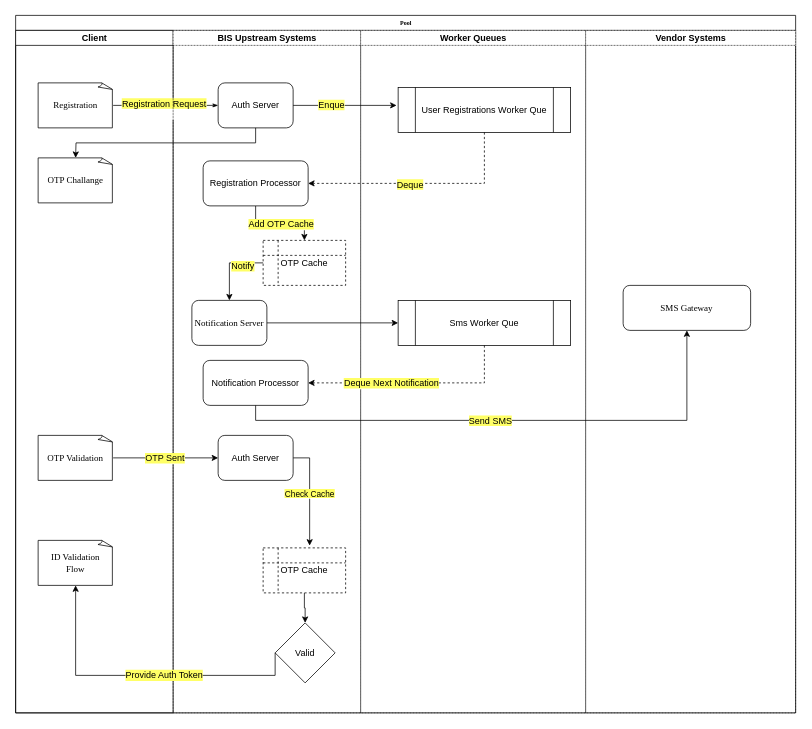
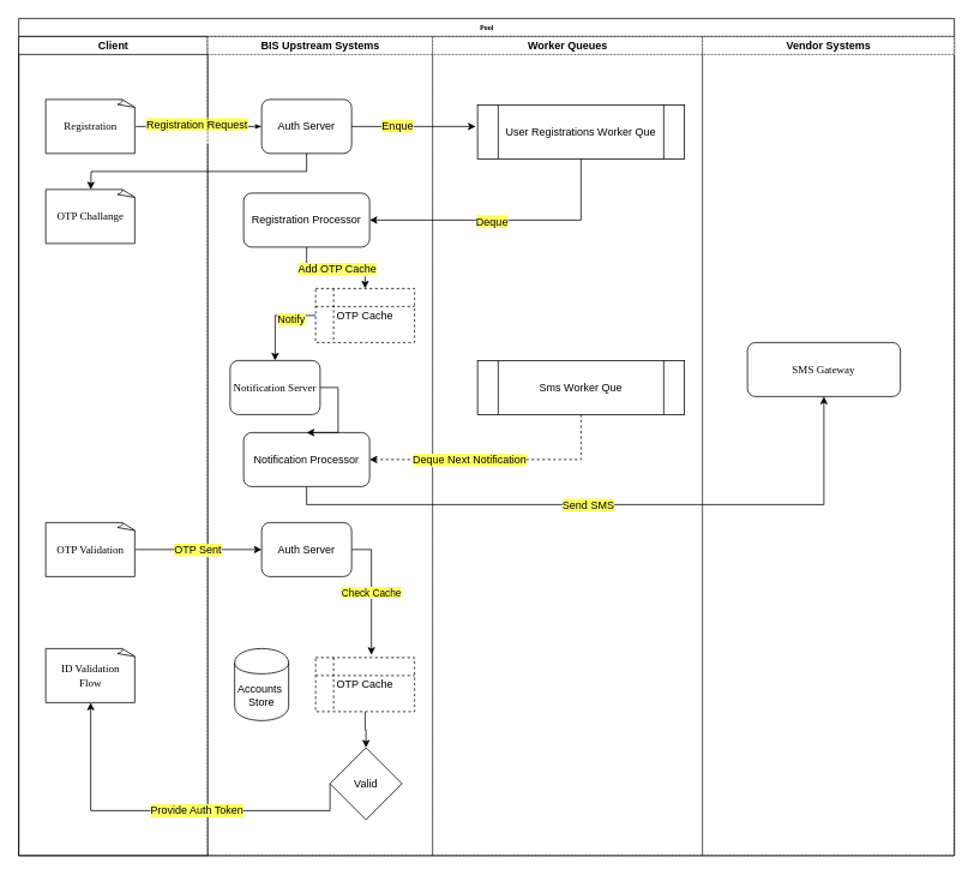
  <mxCell id="0" />
  <mxCell id="1" parent="0" />
  <mxCell id="2" value="Pool" style="swimlane;html=1;childLayout=stackLayout;startSize=20;rounded=0;shadow=0;labelBackgroundColor=none;strokeColor=#000000;strokeWidth=1;fillColor=#ffffff;fontFamily=Verdana;fontSize=8;fontColor=#000000;align=center;" vertex="1" parent="1"><mxGeometry x="20" y="20" width="1040" height="930" as="geometry" /></mxCell>
  <mxCell id="3" value="Client" style="swimlane;html=1;startSize=20;" vertex="1" parent="2"><mxGeometry y="20" width="210" height="910" as="geometry" /></mxCell>
  <mxCell id="4" value="&lt;font style=&quot;font-size: 12px&quot;&gt;Registration&lt;br&gt;&lt;/font&gt;" style="whiteSpace=wrap;html=1;shape=mxgraph.basic.document;shadow=0;fontFamily=Verdana;fontSize=8;fontColor=#000000;align=center;strokeColor=#000000;strokeWidth=1;fillColor=#ffffff;" vertex="1" parent="3"><mxGeometry x="30" y="70" width="100" height="60" as="geometry" /></mxCell>
  <mxCell id="5" value="&lt;font style=&quot;font-size: 12px&quot;&gt;OTP Challange&lt;/font&gt;" style="whiteSpace=wrap;html=1;shape=mxgraph.basic.document;shadow=0;fontFamily=Verdana;fontSize=8;fontColor=#000000;align=center;strokeColor=#000000;strokeWidth=1;fillColor=#ffffff;" vertex="1" parent="3"><mxGeometry x="30" y="170" width="100" height="60" as="geometry" /></mxCell>
  <mxCell id="6" value="&lt;font style=&quot;font-size: 12px&quot;&gt;OTP Validation&lt;/font&gt;" style="whiteSpace=wrap;html=1;shape=mxgraph.basic.document;shadow=0;fontFamily=Verdana;fontSize=8;fontColor=#000000;align=center;strokeColor=#000000;strokeWidth=1;fillColor=#ffffff;" vertex="1" parent="3"><mxGeometry x="30" y="540" width="100" height="60" as="geometry" /></mxCell>
  <mxCell id="7" value="&lt;font style=&quot;font-size: 12px&quot;&gt;ID Validation&lt;br&gt;Flow&lt;br&gt;&lt;/font&gt;" style="whiteSpace=wrap;html=1;shape=mxgraph.basic.document;shadow=0;fontFamily=Verdana;fontSize=8;fontColor=#000000;align=center;strokeColor=#000000;strokeWidth=1;fillColor=#ffffff;" vertex="1" parent="3"><mxGeometry x="30" y="680" width="100" height="60" as="geometry" /></mxCell>
  <mxCell id="8" style="edgeStyle=orthogonalEdgeStyle;rounded=1;html=1;labelBackgroundColor=none;startArrow=none;startFill=0;startSize=5;endArrow=classicThin;endFill=1;endSize=5;jettySize=auto;orthogonalLoop=1;strokeColor=#000000;strokeWidth=1;fontFamily=Verdana;fontSize=8;fontColor=#000000;entryX=0;entryY=0.5;entryDx=0;entryDy=0;" edge="1" parent="2" source="4" target="11"><mxGeometry relative="1" as="geometry"><mxPoint x="190" y="115" as="targetPoint" /></mxGeometry></mxCell>
  <mxCell id="9" value="&lt;span style=&quot;background-color: rgb(255 , 255 , 102)&quot;&gt;Registration Request&lt;br&gt;&lt;br&gt;&lt;/span&gt;" style="text;html=1;resizable=0;points=[];align=center;verticalAlign=middle;labelBackgroundColor=#ffffff;" vertex="1" connectable="0" parent="8"><mxGeometry x="-0.314" relative="1" as="geometry"><mxPoint x="19" y="4" as="offset" /></mxGeometry></mxCell>
  <mxCell id="10" value="BIS Upstream Systems" style="swimlane;html=1;startSize=20;dashed=1;dashPattern=1 1;" vertex="1" parent="2"><mxGeometry x="210" y="20" width="250" height="910" as="geometry" /></mxCell>
  <mxCell id="11" value="&lt;p&gt;&lt;span id=&quot;docs-internal-guid-2077749d-7fff-49c3-02e4-d4d9bcf073a4&quot;&gt;&lt;span style=&quot;font-family: &amp;#34;arial&amp;#34; ; background-color: transparent ; vertical-align: baseline ; white-space: pre-wrap&quot;&gt;&lt;font style=&quot;font-size: 12px&quot;&gt;Auth Server&lt;/font&gt;&lt;/span&gt;&lt;/span&gt;&lt;/p&gt;" style="rounded=1;whiteSpace=wrap;html=1;shadow=0;labelBackgroundColor=none;strokeColor=#000000;strokeWidth=1;fillColor=#ffffff;fontFamily=Verdana;fontSize=8;fontColor=#000000;align=center;" vertex="1" parent="10"><mxGeometry x="60" y="70" width="100" height="60" as="geometry" /></mxCell>
  <mxCell id="12" value="&lt;span style=&quot;font-family: &amp;#34;arial&amp;#34; ; font-size: 12px ; white-space: pre-wrap&quot;&gt;Notification Processor&lt;/span&gt;" style="rounded=1;whiteSpace=wrap;html=1;shadow=0;labelBackgroundColor=none;strokeColor=#000000;strokeWidth=1;fillColor=#ffffff;fontFamily=Verdana;fontSize=8;fontColor=#000000;align=center;" vertex="1" parent="10"><mxGeometry x="40" y="440" width="140" height="60" as="geometry" /></mxCell>
  <mxCell id="13" value="OTP Cache" style="shape=internalStorage;whiteSpace=wrap;html=1;backgroundOutline=1;dashed=1;" vertex="1" parent="10"><mxGeometry x="120" y="280" width="110" height="60" as="geometry" /></mxCell>
  <mxCell id="14" value="&lt;font style=&quot;font-size: 12px&quot;&gt;Notification Server&lt;/font&gt;" style="rounded=1;whiteSpace=wrap;html=1;shadow=0;labelBackgroundColor=none;strokeColor=#000000;strokeWidth=1;fillColor=#ffffff;fontFamily=Verdana;fontSize=8;fontColor=#000000;align=center;" vertex="1" parent="10"><mxGeometry x="25" y="360" width="100" height="60" as="geometry" /></mxCell>
  <mxCell id="15" value="&lt;span style=&quot;background-color: rgb(255 , 255 , 102)&quot;&gt;Check Cache&lt;/span&gt;" style="edgeStyle=orthogonalEdgeStyle;rounded=0;orthogonalLoop=1;jettySize=auto;html=1;exitX=1;exitY=0.5;exitDx=0;exitDy=0;entryX=0.564;entryY=-0.05;entryDx=0;entryDy=0;entryPerimeter=0;" edge="1" parent="10" source="16" target="18"><mxGeometry relative="1" as="geometry" /></mxCell>
  <mxCell id="16" value="&lt;p&gt;&lt;span id=&quot;docs-internal-guid-2077749d-7fff-49c3-02e4-d4d9bcf073a4&quot;&gt;&lt;span style=&quot;font-family: &amp;#34;arial&amp;#34; ; background-color: transparent ; vertical-align: baseline ; white-space: pre-wrap&quot;&gt;&lt;font style=&quot;font-size: 12px&quot;&gt;Auth Server&lt;/font&gt;&lt;/span&gt;&lt;/span&gt;&lt;/p&gt;" style="rounded=1;whiteSpace=wrap;html=1;shadow=0;labelBackgroundColor=none;strokeColor=#000000;strokeWidth=1;fillColor=#ffffff;fontFamily=Verdana;fontSize=8;fontColor=#000000;align=center;" vertex="1" parent="10"><mxGeometry x="60" y="540" width="100" height="60" as="geometry" /></mxCell>
  <mxCell id="17" style="edgeStyle=orthogonalEdgeStyle;rounded=0;orthogonalLoop=1;jettySize=auto;html=1;exitX=0.5;exitY=1;exitDx=0;exitDy=0;" edge="1" parent="10" source="18" target="20"><mxGeometry relative="1" as="geometry" /></mxCell>
  <mxCell id="18" value="OTP Cache" style="shape=internalStorage;whiteSpace=wrap;html=1;backgroundOutline=1;dashed=1;" vertex="1" parent="10"><mxGeometry x="120" y="690" width="110" height="60" as="geometry" /></mxCell>
+ <mxCell id="19" value="Accounts&amp;nbsp;&lt;br&gt;Store" style="shape=cylinder;whiteSpace=wrap;html=1;boundedLbl=1;backgroundOutline=1;" vertex="1" parent="10"><mxGeometry x="30" y="680" width="60" height="80" as="geometry" /></mxCell>
  <mxCell id="20" value="Valid" style="rhombus;whiteSpace=wrap;html=1;" vertex="1" parent="10"><mxGeometry x="136" y="790" width="80" height="80" as="geometry" /></mxCell>
  <mxCell id="21" style="edgeStyle=orthogonalEdgeStyle;rounded=0;orthogonalLoop=1;jettySize=auto;html=1;exitX=0;exitY=0.5;exitDx=0;exitDy=0;entryX=0.5;entryY=0;entryDx=0;entryDy=0;" edge="1" parent="10" source="13" target="14"><mxGeometry relative="1" as="geometry" /></mxCell>
  <mxCell id="22" value="&lt;font color=&quot;#000000&quot; style=&quot;background-color: rgb(255 , 255 , 102)&quot;&gt;Notify&lt;/font&gt;" style="text;html=1;resizable=0;points=[];align=center;verticalAlign=middle;labelBackgroundColor=#ffffff;fontColor=#FFFF66;" vertex="1" connectable="0" parent="21"><mxGeometry x="0.036" y="17" relative="1" as="geometry"><mxPoint as="offset" /></mxGeometry></mxCell>
  <mxCell id="23" value="Worker Queues" style="swimlane;html=1;startSize=20;dashed=1;dashPattern=1 1;" vertex="1" parent="2"><mxGeometry x="460" y="20" width="300" height="910" as="geometry" /></mxCell>
  <mxCell id="24" value="&lt;span id=&quot;docs-internal-guid-0f14bd20-7fff-1467-3f81-4064697fa3dc&quot;&gt;&lt;span style=&quot;font-family: &amp;#34;arial&amp;#34; ; background-color: transparent ; vertical-align: baseline ; white-space: pre-wrap&quot;&gt;&lt;font style=&quot;font-size: 12px&quot;&gt;User Registrations Worker Que&lt;/font&gt;&lt;/span&gt;&lt;/span&gt;" style="shape=process;whiteSpace=wrap;html=1;backgroundOutline=1;" vertex="1" parent="23"><mxGeometry x="50" y="76" width="230" height="60" as="geometry" /></mxCell>
  <mxCell id="25" value="&lt;span id=&quot;docs-internal-guid-0f14bd20-7fff-1467-3f81-4064697fa3dc&quot;&gt;&lt;span style=&quot;font-family: &amp;#34;arial&amp;#34; ; background-color: transparent ; vertical-align: baseline ; white-space: pre-wrap&quot;&gt;&lt;font style=&quot;font-size: 12px&quot;&gt;Sms Worker Que&lt;/font&gt;&lt;/span&gt;&lt;/span&gt;" style="shape=process;whiteSpace=wrap;html=1;backgroundOutline=1;" vertex="1" parent="23"><mxGeometry x="50" y="360" width="230" height="60" as="geometry" /></mxCell>
  <mxCell id="26" value="Vendor Systems" style="swimlane;html=1;startSize=20;dashed=1;dashPattern=1 1;" vertex="1" parent="2"><mxGeometry x="760" y="20" width="280" height="910" as="geometry" /></mxCell>
  <mxCell id="27" value="&lt;font style=&quot;font-size: 12px&quot;&gt;SMS Gateway&lt;/font&gt;" style="rounded=1;whiteSpace=wrap;html=1;shadow=0;labelBackgroundColor=none;strokeColor=#000000;strokeWidth=1;fillColor=#ffffff;fontFamily=Verdana;fontSize=8;fontColor=#000000;align=center;" vertex="1" parent="26"><mxGeometry x="50" y="340" width="170" height="60" as="geometry" /></mxCell>
  <mxCell id="28" style="edgeStyle=orthogonalEdgeStyle;rounded=0;orthogonalLoop=1;jettySize=auto;html=1;exitX=1;exitY=0.5;exitDx=0;exitDy=0;entryX=-0.009;entryY=0.4;entryDx=0;entryDy=0;entryPerimeter=0;" edge="1" parent="2" source="11" target="24"><mxGeometry relative="1" as="geometry" /></mxCell>
  <mxCell id="29" value="&lt;span style=&quot;background-color: rgb(255 , 255 , 102)&quot;&gt;Enque&lt;/span&gt;" style="text;html=1;resizable=0;points=[];align=center;verticalAlign=middle;labelBackgroundColor=#ffffff;" vertex="1" connectable="0" parent="28"><mxGeometry x="-0.273" y="-2" relative="1" as="geometry"><mxPoint y="-3" as="offset" /></mxGeometry></mxCell>
- <mxCell id="30" style="edgeStyle=orthogonalEdgeStyle;rounded=0;orthogonalLoop=1;jettySize=auto;html=1;exitX=1;exitY=0.5;exitDx=0;exitDy=0;entryX=0;entryY=0.5;entryDx=0;entryDy=0;" edge="1" parent="2" source="14" target="25"><mxGeometry relative="1" as="geometry" /></mxCell>
+ <mxCell id="30" style="edgeStyle=orthogonalEdgeStyle;rounded=0;orthogonalLoop=1;jettySize=auto;html=1;exitX=1;exitY=0.5;exitDx=0;exitDy=0;" edge="1" parent="2" source="14" target="12"><mxGeometry relative="1" as="geometry" /></mxCell>
  <mxCell id="31" style="edgeStyle=orthogonalEdgeStyle;rounded=0;orthogonalLoop=1;jettySize=auto;html=1;exitX=0.5;exitY=1;exitDx=0;exitDy=0;entryX=1;entryY=0.5;entryDx=0;entryDy=0;dashed=1;" edge="1" parent="2" source="25" target="12"><mxGeometry relative="1" as="geometry" /></mxCell>
  <mxCell id="32" value="&lt;span style=&quot;background-color: rgb(255 , 255 , 102)&quot;&gt;Deque Next Notification&lt;/span&gt;" style="text;html=1;resizable=0;points=[];align=center;verticalAlign=middle;labelBackgroundColor=#ffffff;" vertex="1" connectable="0" parent="31"><mxGeometry x="0.228" relative="1" as="geometry"><mxPoint as="offset" /></mxGeometry></mxCell>
  <mxCell id="33" style="edgeStyle=orthogonalEdgeStyle;rounded=0;orthogonalLoop=1;jettySize=auto;html=1;exitX=0.5;exitY=1;exitDx=0;exitDy=0;entryX=0.5;entryY=1;entryDx=0;entryDy=0;" edge="1" parent="2" source="12" target="27"><mxGeometry relative="1" as="geometry" /></mxCell>
  <mxCell id="34" value="&lt;font color=&quot;#000000&quot; style=&quot;background-color: rgb(255 , 255 , 102)&quot;&gt;Send SMS&lt;/font&gt;" style="text;html=1;resizable=0;points=[];align=center;verticalAlign=middle;labelBackgroundColor=#ffffff;fontColor=#FFFF66;" vertex="1" connectable="0" parent="33"><mxGeometry x="-0.15" y="2" relative="1" as="geometry"><mxPoint x="28" y="2" as="offset" /></mxGeometry></mxCell>
  <mxCell id="35" style="edgeStyle=orthogonalEdgeStyle;rounded=0;orthogonalLoop=1;jettySize=auto;html=1;exitX=1;exitY=0.5;exitDx=0;exitDy=0;exitPerimeter=0;entryX=0;entryY=0.5;entryDx=0;entryDy=0;" edge="1" parent="2" source="6" target="16"><mxGeometry relative="1" as="geometry" /></mxCell>
  <mxCell id="36" value="&lt;span style=&quot;background-color: rgb(255 , 255 , 102)&quot;&gt;OTP Sent&lt;/span&gt;" style="text;html=1;resizable=0;points=[];align=center;verticalAlign=middle;labelBackgroundColor=#ffffff;" vertex="1" connectable="0" parent="35"><mxGeometry x="-0.2" y="-3" relative="1" as="geometry"><mxPoint x="12" y="-3" as="offset" /></mxGeometry></mxCell>
  <mxCell id="37" style="edgeStyle=orthogonalEdgeStyle;rounded=0;orthogonalLoop=1;jettySize=auto;html=1;exitX=0;exitY=0.5;exitDx=0;exitDy=0;" edge="1" parent="2" source="20" target="7"><mxGeometry relative="1" as="geometry"><Array as="points"><mxPoint x="346" y="880" /><mxPoint x="80" y="880" /></Array></mxGeometry></mxCell>
  <mxCell id="38" value="Provide Auth Token" style="text;html=1;resizable=0;points=[];align=center;verticalAlign=middle;labelBackgroundColor=#FFFF66;" vertex="1" connectable="0" parent="37"><mxGeometry x="-0.14" y="-1" relative="1" as="geometry"><mxPoint as="offset" /></mxGeometry></mxCell>
  <mxCell id="39" style="edgeStyle=orthogonalEdgeStyle;rounded=0;orthogonalLoop=1;jettySize=auto;html=1;exitX=0.5;exitY=1;exitDx=0;exitDy=0;" edge="1" parent="1" source="11"><mxGeometry relative="1" as="geometry"><mxPoint x="100" y="210" as="targetPoint" /></mxGeometry></mxCell>
  <mxCell id="40" value="Text" style="text;html=1;resizable=0;points=[];autosize=1;align=left;verticalAlign=top;spacingTop=-4;" vertex="1" parent="1"><mxGeometry x="346" y="254" width="40" height="20" as="geometry" /></mxCell>
  <mxCell id="41" style="edgeStyle=orthogonalEdgeStyle;rounded=0;orthogonalLoop=1;jettySize=auto;html=1;exitX=0.5;exitY=1;exitDx=0;exitDy=0;entryX=0.5;entryY=0;entryDx=0;entryDy=0;" edge="1" parent="1" source="43" target="13"><mxGeometry relative="1" as="geometry" /></mxCell>
  <mxCell id="42" value="&lt;font color=&quot;#000000&quot; style=&quot;background-color: rgb(255 , 255 , 102)&quot;&gt;Add OTP Cache&lt;/font&gt;" style="text;html=1;resizable=0;points=[];align=center;verticalAlign=middle;labelBackgroundColor=#ffffff;fontColor=#FFFF66;" vertex="1" connectable="0" parent="41"><mxGeometry x="0.009" y="-1" relative="1" as="geometry"><mxPoint as="offset" /></mxGeometry></mxCell>
  <mxCell id="43" value="&lt;p&gt;&lt;font face=&quot;arial&quot;&gt;&lt;span style=&quot;font-size: 12px ; white-space: pre-wrap&quot;&gt;Registration Processor&lt;/span&gt;&lt;/font&gt;&lt;/p&gt;" style="rounded=1;whiteSpace=wrap;html=1;shadow=0;labelBackgroundColor=none;strokeColor=#000000;strokeWidth=1;fillColor=#ffffff;fontFamily=Verdana;fontSize=8;fontColor=#000000;align=center;" vertex="1" parent="1"><mxGeometry x="270" y="214" width="140" height="60" as="geometry" /></mxCell>
- <mxCell id="44" style="edgeStyle=orthogonalEdgeStyle;rounded=0;orthogonalLoop=1;jettySize=auto;html=1;exitX=0.5;exitY=1;exitDx=0;exitDy=0;entryX=1;entryY=0.5;entryDx=0;entryDy=0;dashed=1;" edge="1" parent="1" source="24" target="43"><mxGeometry relative="1" as="geometry" /></mxCell>
+ <mxCell id="44" style="edgeStyle=orthogonalEdgeStyle;rounded=0;orthogonalLoop=1;jettySize=auto;html=1;exitX=0.5;exitY=1;exitDx=0;exitDy=0;entryX=1;entryY=0.5;entryDx=0;entryDy=0;" edge="1" parent="1" source="24" target="43"><mxGeometry relative="1" as="geometry" /></mxCell>
  <mxCell id="45" value="&lt;font color=&quot;#000000&quot; style=&quot;background-color: rgb(255 , 255 , 102)&quot;&gt;Deque&lt;/font&gt;" style="text;html=1;resizable=0;points=[];align=center;verticalAlign=middle;labelBackgroundColor=#ffffff;fontColor=#FFFF66;" vertex="1" connectable="0" parent="44"><mxGeometry x="0.109" y="1" relative="1" as="geometry"><mxPoint as="offset" /></mxGeometry></mxCell>
